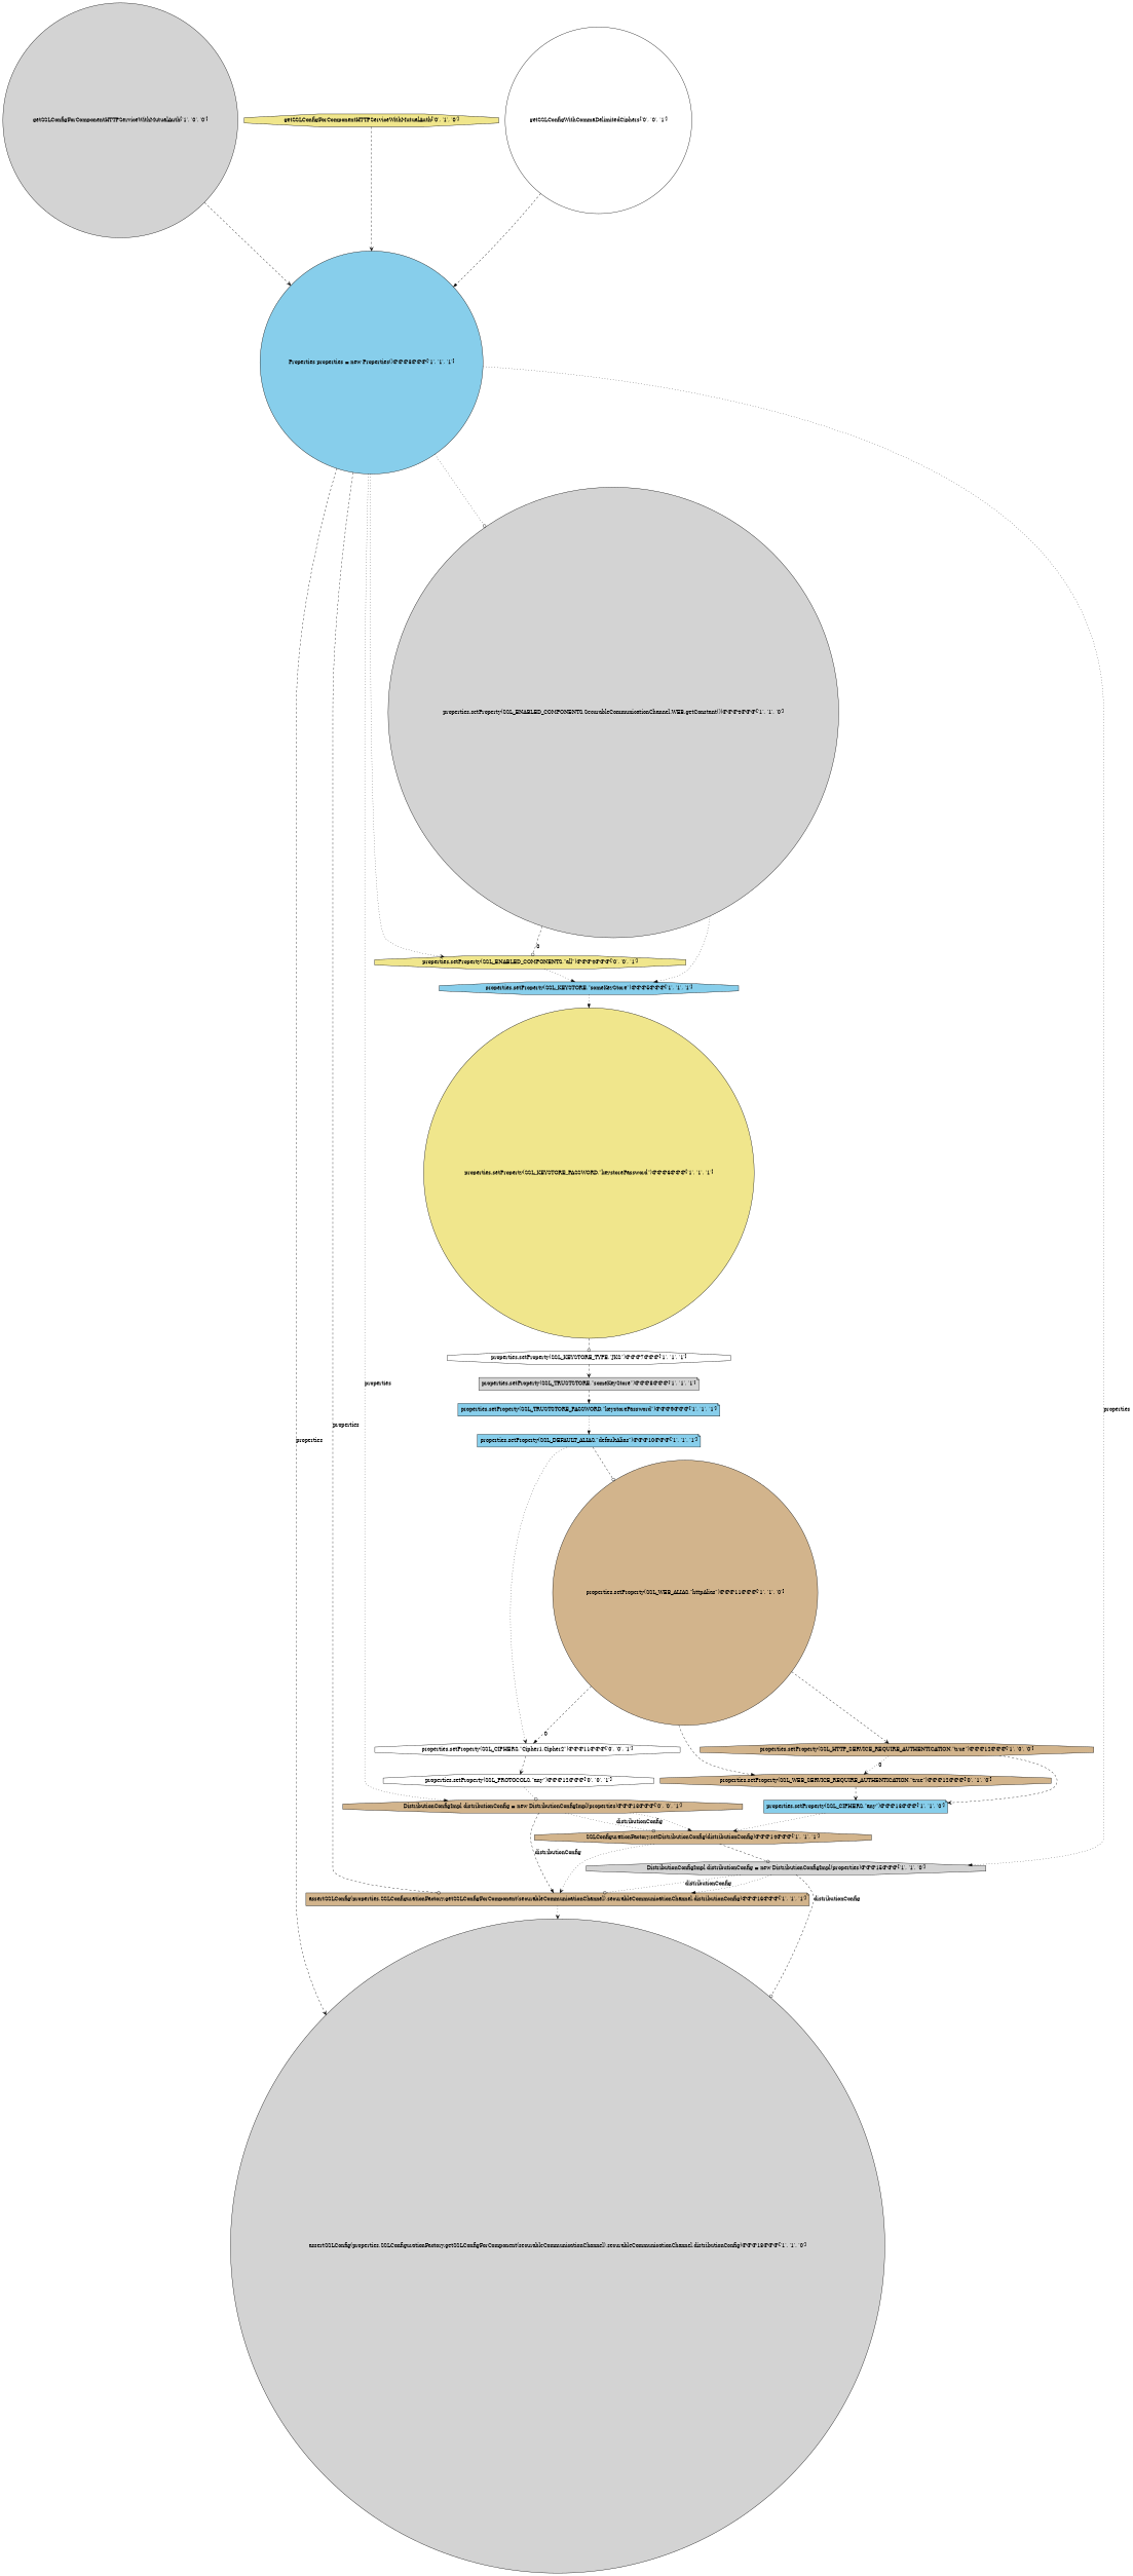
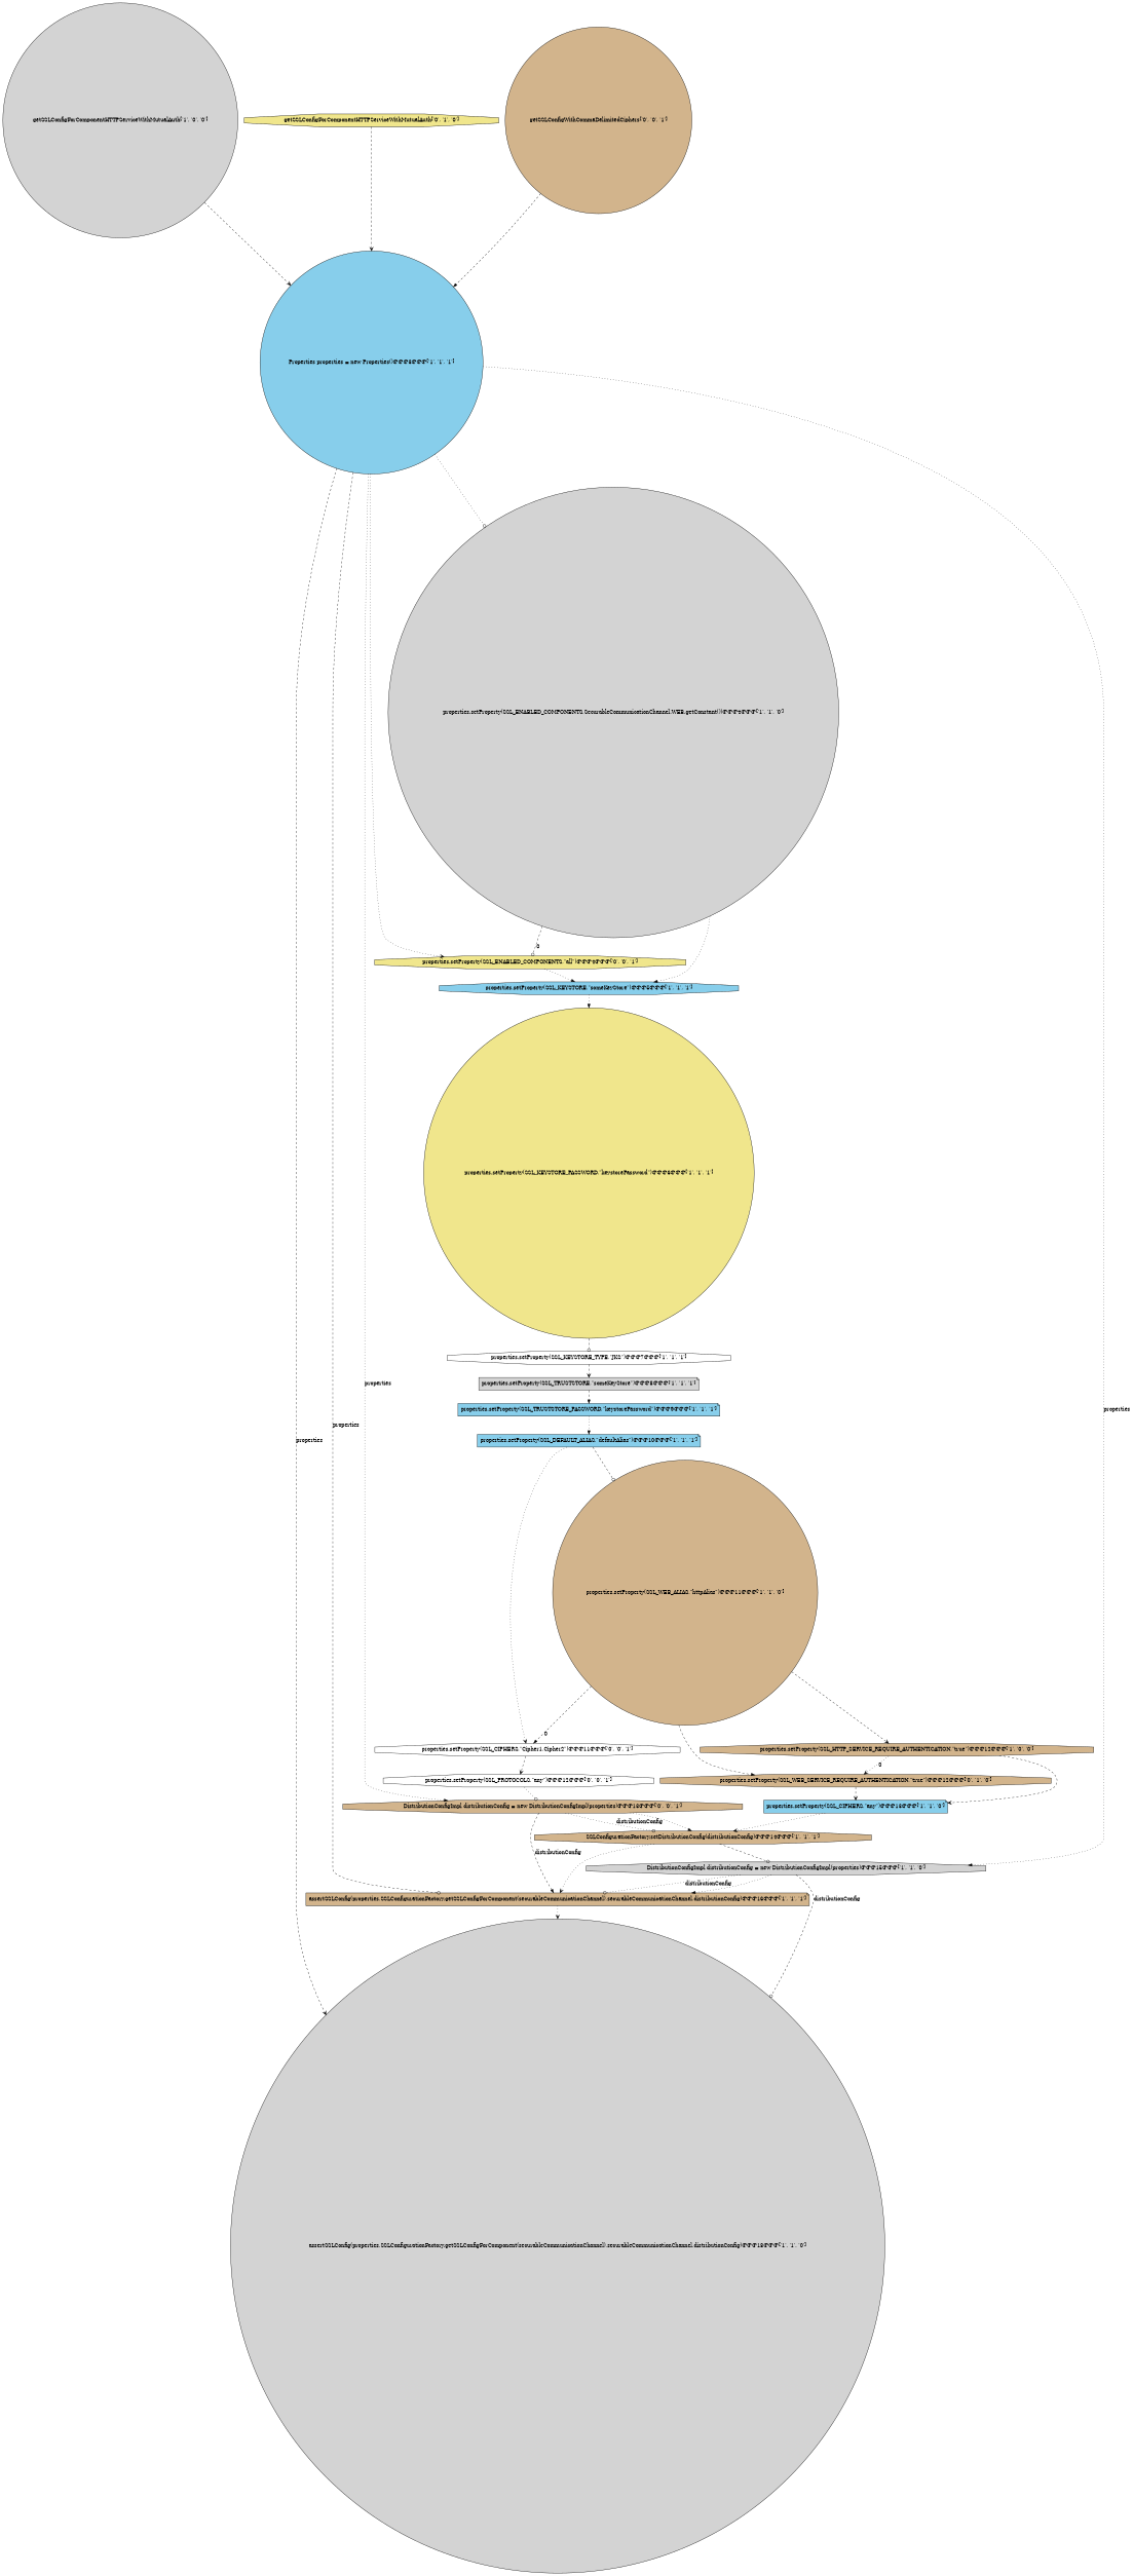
  digraph {
    node [fillcolor=tan shape=octagon style=filled]
    edge [style=dashed arrowhead=vee]
    n1 [fillcolor=white label="properties.setProperty(SSL_PROTOCOLS,\"any\")@@@12@@@['0', '0', '1']"]
    n2 [label="DistributionConfigImpl distributionConfig = new DistributionConfigImpl(properties)@@@13@@@['0', '0', '1']"]
    n3 [fillcolor=khaki label="properties.setProperty(SSL_ENABLED_COMPONENTS,\"all\")@@@4@@@['0', '0', '1']"]
    n4 [fillcolor=skyblue label="properties.setProperty(SSL_KEYSTORE,\"someKeyStore\")@@@5@@@['1', '1', '1']"]
    n5 [fillcolor=skyblue label="properties.setProperty(SSL_DEFAULT_ALIAS,\"defaultAlias\")@@@10@@@['1', '1', '1']" shape=note]
    n6 [fillcolor=white label="properties.setProperty(SSL_CIPHERS,\"Cipher1,Cipher2\")@@@11@@@['0', '0', '1']"]
    n7 [label="properties.setProperty(SSL_WEB_ALIAS,\"httpAlias\")@@@11@@@['1', '1', '0']" shape=circle]
    n8 [fillcolor=skyblue label="Properties properties = new Properties()@@@3@@@['1', '1', '1']" shape=circle]
    n9 [fillcolor=lightgrey label="properties.setProperty(SSL_ENABLED_COMPONENTS,SecurableCommunicationChannel.WEB.getConstant())@@@4@@@['1', '1', '0']" shape=circle]
    n10 [fillcolor=lightgrey label="DistributionConfigImpl distributionConfig = new DistributionConfigImpl(properties)@@@15@@@['1', '1', '0']"]
    n11 [fillcolor=lightgrey label="assertSSLConfig(properties,SSLConfigurationFactory.getSSLConfigForComponent(securableCommunicationChannel),securableCommunicationChannel,distributionConfig)@@@18@@@['1', '1', '0']" shape=circle]
    n12 [label="assertSSLConfig(properties,SSLConfigurationFactory.getSSLConfigForComponent(securableCommunicationChannel),securableCommunicationChannel,distributionConfig)@@@16@@@['1', '1', '1']" shape=note]
    n13 [fillcolor=lightgrey label="properties.setProperty(SSL_TRUSTSTORE,\"someKeyStore\")@@@8@@@['1', '1', '1']" shape=note]
    n14 [fillcolor=skyblue label="properties.setProperty(SSL_TRUSTSTORE_PASSWORD,\"keystorePassword\")@@@9@@@['1', '1', '1']" shape=note]
    n15 [label="properties.setProperty(SSL_HTTP_SERVICE_REQUIRE_AUTHENTICATION,\"true\")@@@12@@@['1', '0', '0']"]
    n16 [fillcolor=skyblue label="properties.setProperty(SSL_CIPHERS,\"any\")@@@13@@@['1', '1', '0']" shape=note]
    n17 [label="properties.setProperty(SSL_WEB_SERVICE_REQUIRE_AUTHENTICATION,\"true\")@@@12@@@['0', '1', '0']"]
    n18 [label="SSLConfigurationFactory.setDistributionConfig(distributionConfig)@@@14@@@['1', '1', '1']"]
    n19 [fillcolor=lightgrey label="getSSLConfigForComponentHTTPServiceWithMutualAuth['1', '0', '0']" shape=circle]
    n20 [fillcolor=khaki label="properties.setProperty(SSL_KEYSTORE_PASSWORD,\"keystorePassword\")@@@6@@@['1', '1', '1']" shape=circle]
    n21 [fillcolor=white label="properties.setProperty(SSL_KEYSTORE_TYPE,\"JKS\")@@@7@@@['1', '1', '1']"]
    n22 [fillcolor=khaki label="getSSLConfigForComponentHTTPServiceWithMutualAuth['0', '1', '0']"]
-   n23 [fillcolor=white label="getSSLConfigWithCommaDelimitedCiphers['0', '0', '1']" shape=circle]
+   n23 [label="getSSLConfigWithCommaDelimitedCiphers['0', '0', '1']" shape=circle]
    n1 -> n2 [style=dotted arrowhead=odot]
    n2 -> n12 [label=distributionConfig arrowhead=normal]
    n2 -> n18 [label=distributionConfig style=dotted arrowhead=odot]
    n2 -> n18 [style=dotted arrowhead=normal]
    n3 -> n4 [style=dotted arrowhead=normal]
    n4 -> n20 [style=dotted arrowhead=normal]
    n5 -> n6 [style=dotted]
    n5 -> n7 [arrowhead=odot]
    n6 -> n1
    n7 -> n6 [label=0 arrowhead=normal]
    n7 -> n15
    n7 -> n17 [arrowhead=normal]
    n8 -> n2 [label=properties style=dotted arrowhead=normal]
    n8 -> n3 [style=dotted]
    n8 -> n9 [style=dotted arrowhead=odot]
    n8 -> n10 [label=properties style=dotted arrowhead=normal]
    n8 -> n11 [label=properties]
    n8 -> n12 [label=properties arrowhead=odot]
    n9 -> n3 [label=0 arrowhead=odot]
    n9 -> n4 [style=dotted arrowhead=normal]
    n10 -> n11 [label=distributionConfig arrowhead=odot]
    n10 -> n12 [label=distributionConfig style=dotted arrowhead=odot]
    n10 -> n12 [style=dotted arrowhead=normal]
    n12 -> n11 [style=dotted]
    n13 -> n14 [arrowhead=normal]
    n14 -> n5 [style=dotted arrowhead=normal]
    n15 -> n16
    n15 -> n17 [label=0 style=dotted]
    n16 -> n18 [style=dotted]
    n17 -> n16
    n18 -> n10 [arrowhead=odot]
    n18 -> n12 [style=dotted]
    n19 -> n8
    n20 -> n21 [arrowhead=odot]
    n21 -> n13
    n22 -> n8
    n23 -> n8 [arrowhead=normal]
  }
